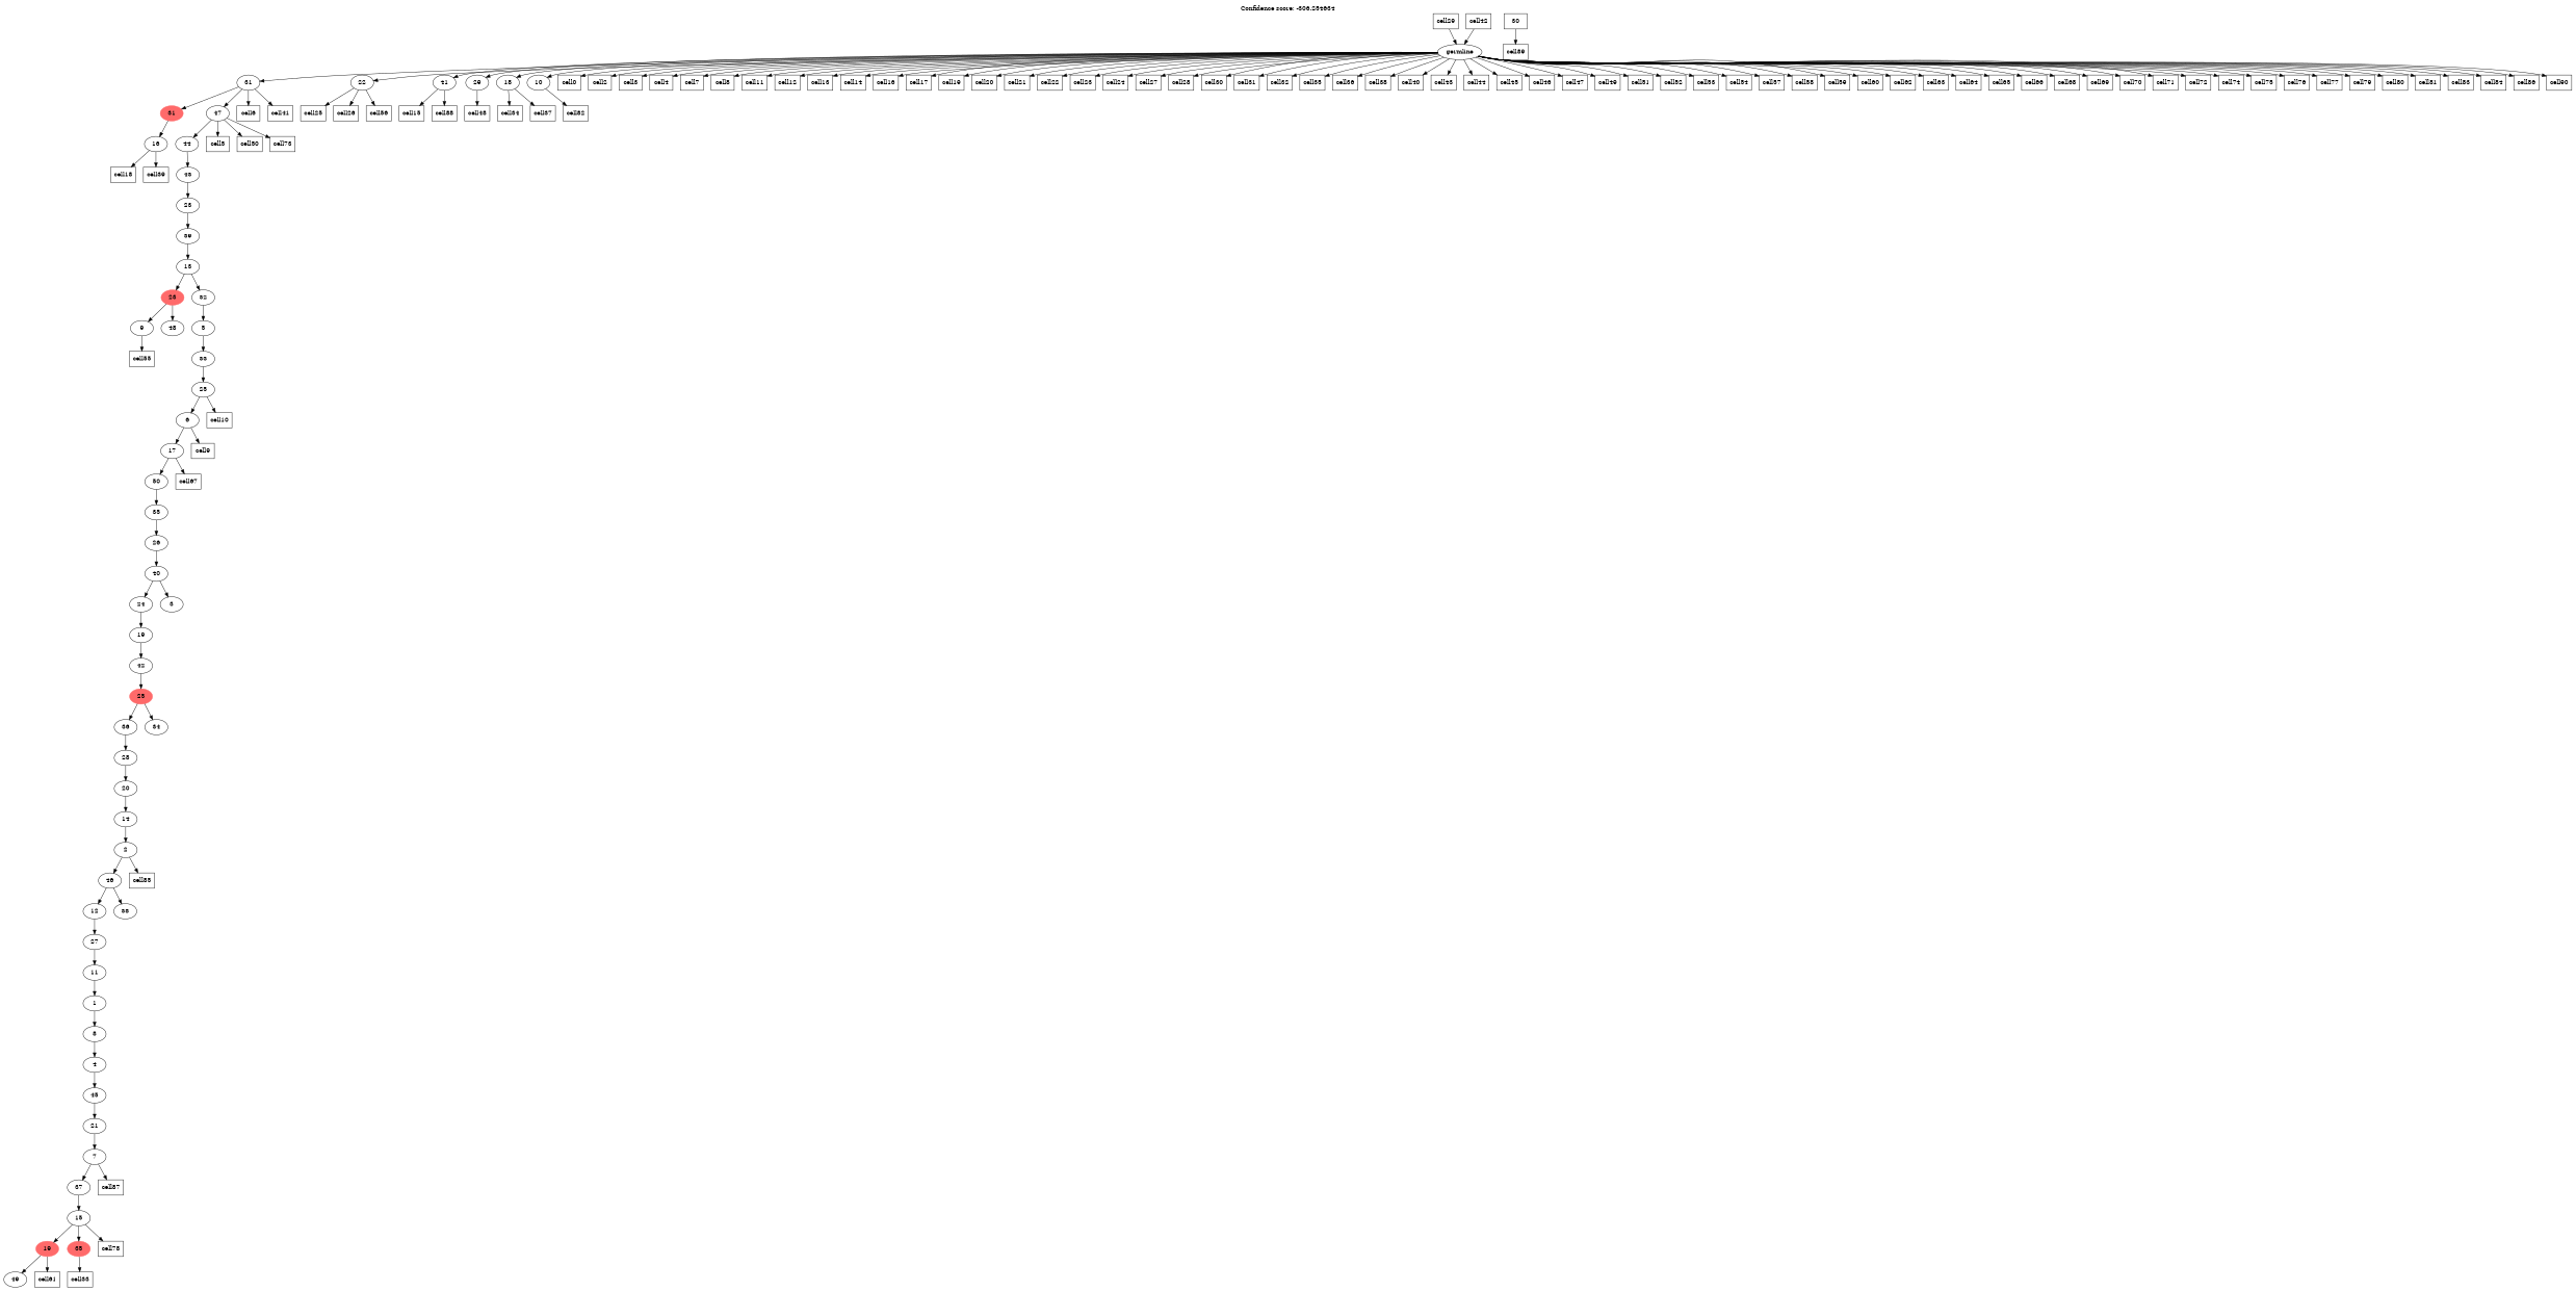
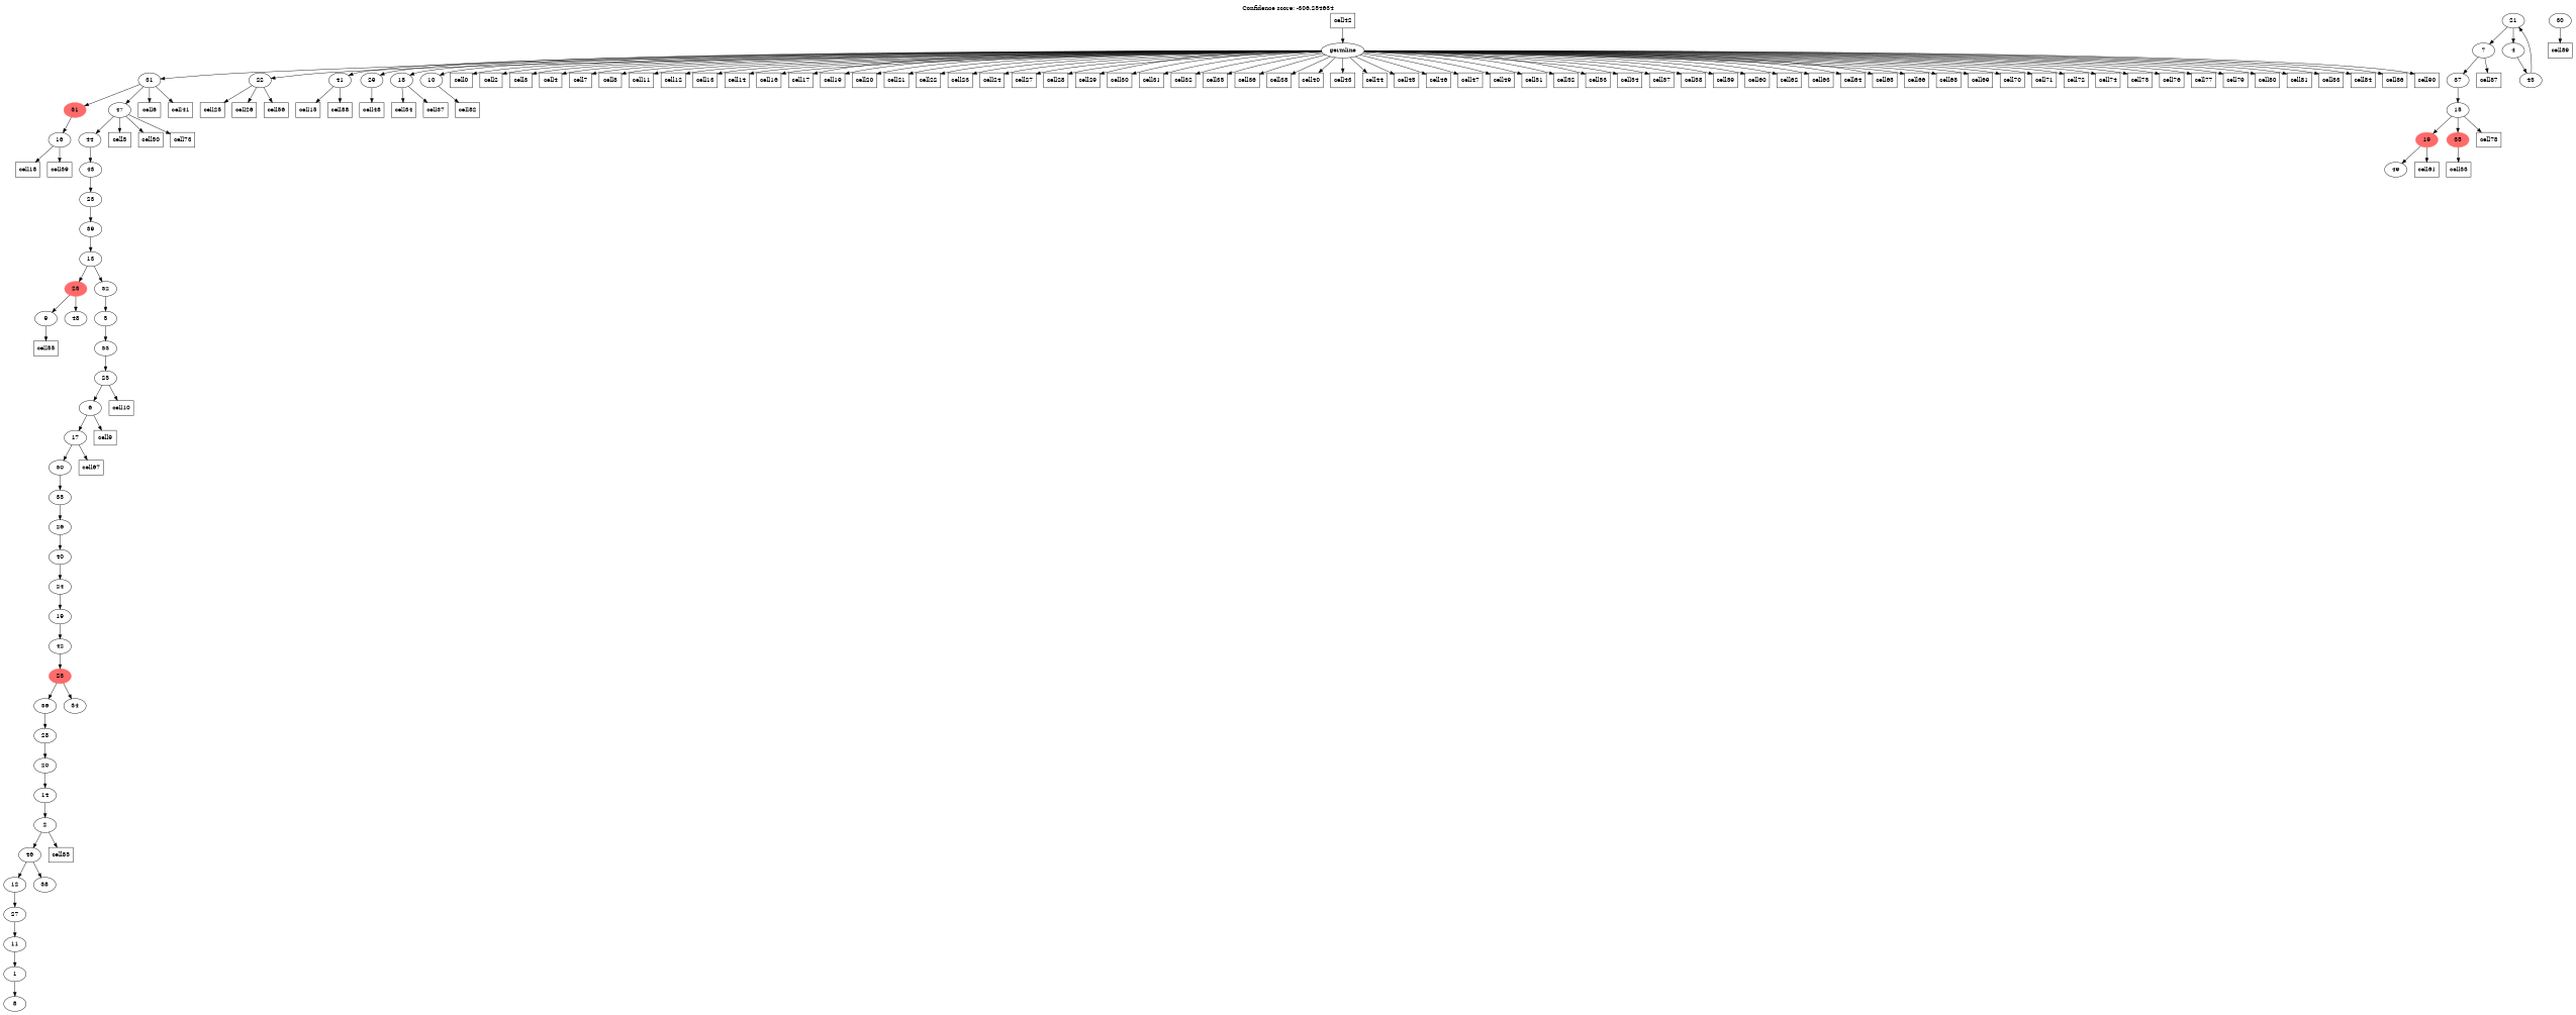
  digraph {
    label="Confidence score: -306.254634"
    labelloc=t
    node [shape=box]
    n1 [color=indianred1 label=31 style=filled shape=""]
    n2 [label=16 shape=""]
    cell18
    cell39
    n5 [color=indianred1 label=23 style=filled shape=""]
    n6 [label=9 shape=""]
    n7 [label=48 shape=""]
    cell55
    n9 [color=indianred1 label=19 style=filled shape=""]
    n10 [label=49 shape=""]
    cell61
    n12 [label=15 shape=""]
    n13 [color=indianred1 label=35 style=filled shape=""]
    cell78
    cell33
    n16 [label=37 shape=""]
    n17 [label=7 shape=""]
    cell87
    n19 [label=21 shape=""]
    n20 [label=45 shape=""]
    n21 [label=4 shape=""]
    n22 [label=8 shape=""]
    n23 [label=1 shape=""]
    n24 [label=11 shape=""]
    n25 [label=27 shape=""]
    n26 [label=12 shape=""]
    n27 [label=46 shape=""]
    n28 [label=38 shape=""]
    n29 [label=2 shape=""]
    cell85
    n31 [label=14 shape=""]
    n32 [label=20 shape=""]
    n33 [label=28 shape=""]
    n34 [label=36 shape=""]
    n35 [color=indianred1 label=25 style=filled shape=""]
    n36 [label=34 shape=""]
    n37 [label=42 shape=""]
    n38 [label=19 shape=""]
    n39 [label=24 shape=""]
    n40 [label=40 shape=""]
-   n41 [label=3 shape=""]
    n42 [label=26 shape=""]
    n43 [label=35 shape=""]
    n44 [label=50 shape=""]
    n45 [label=17 shape=""]
    cell67
    n47 [label=6 shape=""]
    cell9
    n49 [label=25 shape=""]
    cell10
    n51 [label=33 shape=""]
    n52 [label=5 shape=""]
    n53 [label=32 shape=""]
    n54 [label=13 shape=""]
    n55 [label=39 shape=""]
    n56 [label=23 shape=""]
    n57 [label=43 shape=""]
    n58 [label=44 shape=""]
    n59 [label=47 shape=""]
    cell5
    cell50
    cell73
    n63 [label=31 shape=""]
    cell6
    cell41
    n66 [label=22 shape=""]
    cell25
    cell26
    cell56
-   n70 [label=30]
+   n70 [label=30 shape=""]
    cell89
    n72 [label=germline shape=""]
    n73 [label=41 shape=""]
    n74 [label=29 shape=""]
    n75 [label=18 shape=""]
    n76 [label=10 shape=""]
    n77 [label=cell0]
    cell2
    cell3
    cell4
    cell7
    cell8
    cell11
    cell12
    cell13
    cell14
    cell16
    cell17
    cell19
    cell20
    cell21
    cell22
    cell23
    cell24
    cell27
    cell28
    cell29
    cell30
    cell31
    cell32
    cell35
    cell36
    cell38
    cell40
    cell43
    cell44
    cell45
    cell46
    cell47
    cell49
    cell51
    cell52
    cell53
    cell54
    cell57
    cell58
    cell59
    cell60
    cell62
    cell63
    cell64
    cell65
    cell66
    cell68
    cell69
    cell70
    cell71
    cell72
    cell74
    cell75
    cell76
    cell77
    cell79
    cell80
    cell81
    cell83
    cell84
    cell86
    cell90
    cell15
    cell88
    cell48
    cell34
    cell37
    cell82
    cell42
    n1 -> n2
    n2 -> cell18
    n2 -> cell39
    n5 -> n6
    n5 -> n7
    n6 -> cell55
    n9 -> n10
    n9 -> cell61
    n12 -> n9
    n12 -> n13
    n12 -> cell78
    n13 -> cell33
    n16 -> n12
    n17 -> n16
    n17 -> cell87
    n19 -> n17
    n20 -> n19
    n21 -> n20
-   n22 -> n21
+   n19 -> n21
    n23 -> n22
    n24 -> n23
    n25 -> n24
    n26 -> n25
    n27 -> n26
    n27 -> n28
    n29 -> n27
    n29 -> cell85
    n31 -> n29
    n32 -> n31
    n33 -> n32
    n34 -> n33
    n35 -> n34
    n35 -> n36
    n37 -> n35
    n38 -> n37
    n39 -> n38
    n40 -> n39
-   n40 -> n41
    n42 -> n40
    n43 -> n42
    n44 -> n43
    n45 -> n44
    n45 -> cell67
    n47 -> n45
    n47 -> cell9
    n49 -> n47
    n49 -> cell10
    n51 -> n49
    n52 -> n51
    n53 -> n52
    n54 -> n5
    n54 -> n53
    n55 -> n54
    n56 -> n55
    n57 -> n56
    n58 -> n57
    n59 -> n58
    n59 -> cell5
    n59 -> cell50
    n59 -> cell73
    n63 -> n1
    n63 -> n59
    n63 -> cell6
    n63 -> cell41
    n66 -> cell25
    n66 -> cell26
    n66 -> cell56
    n70 -> cell89
    n72 -> n63
    n72 -> n66
    n72 -> n73
    n72 -> n74
    n72 -> n75
    n72 -> n76
    n72 -> n77
    n72 -> cell2
    n72 -> cell3
    n72 -> cell4
    n72 -> cell7
    n72 -> cell8
    n72 -> cell11
    n72 -> cell12
    n72 -> cell13
    n72 -> cell14
    n72 -> cell16
    n72 -> cell17
    n72 -> cell19
    n72 -> cell20
    n72 -> cell21
    n72 -> cell22
    n72 -> cell23
    n72 -> cell24
    n72 -> cell27
    n72 -> cell28
-   cell29 -> n72
+   n72 -> cell29
    n72 -> cell30
    n72 -> cell31
    n72 -> cell32
    n72 -> cell35
    n72 -> cell36
    n72 -> cell38
    n72 -> cell40
    n72 -> cell43
    n72 -> cell44
    n72 -> cell45
    n72 -> cell46
    n72 -> cell47
    n72 -> cell49
    n72 -> cell51
    n72 -> cell52
    n72 -> cell53
    n72 -> cell54
    n72 -> cell57
    n72 -> cell58
    n72 -> cell59
    n72 -> cell60
    n72 -> cell62
    n72 -> cell63
    n72 -> cell64
    n72 -> cell65
    n72 -> cell66
    n72 -> cell68
    n72 -> cell69
    n72 -> cell70
    n72 -> cell71
    n72 -> cell72
    n72 -> cell74
    n72 -> cell75
    n72 -> cell76
    n72 -> cell77
    n72 -> cell79
    n72 -> cell80
    n72 -> cell81
    n72 -> cell83
    n72 -> cell84
    n72 -> cell86
    n72 -> cell90
    n73 -> cell15
    n73 -> cell88
    n74 -> cell48
    n75 -> cell34
    n75 -> cell37
    n76 -> cell82
    cell42 -> n72
  }
